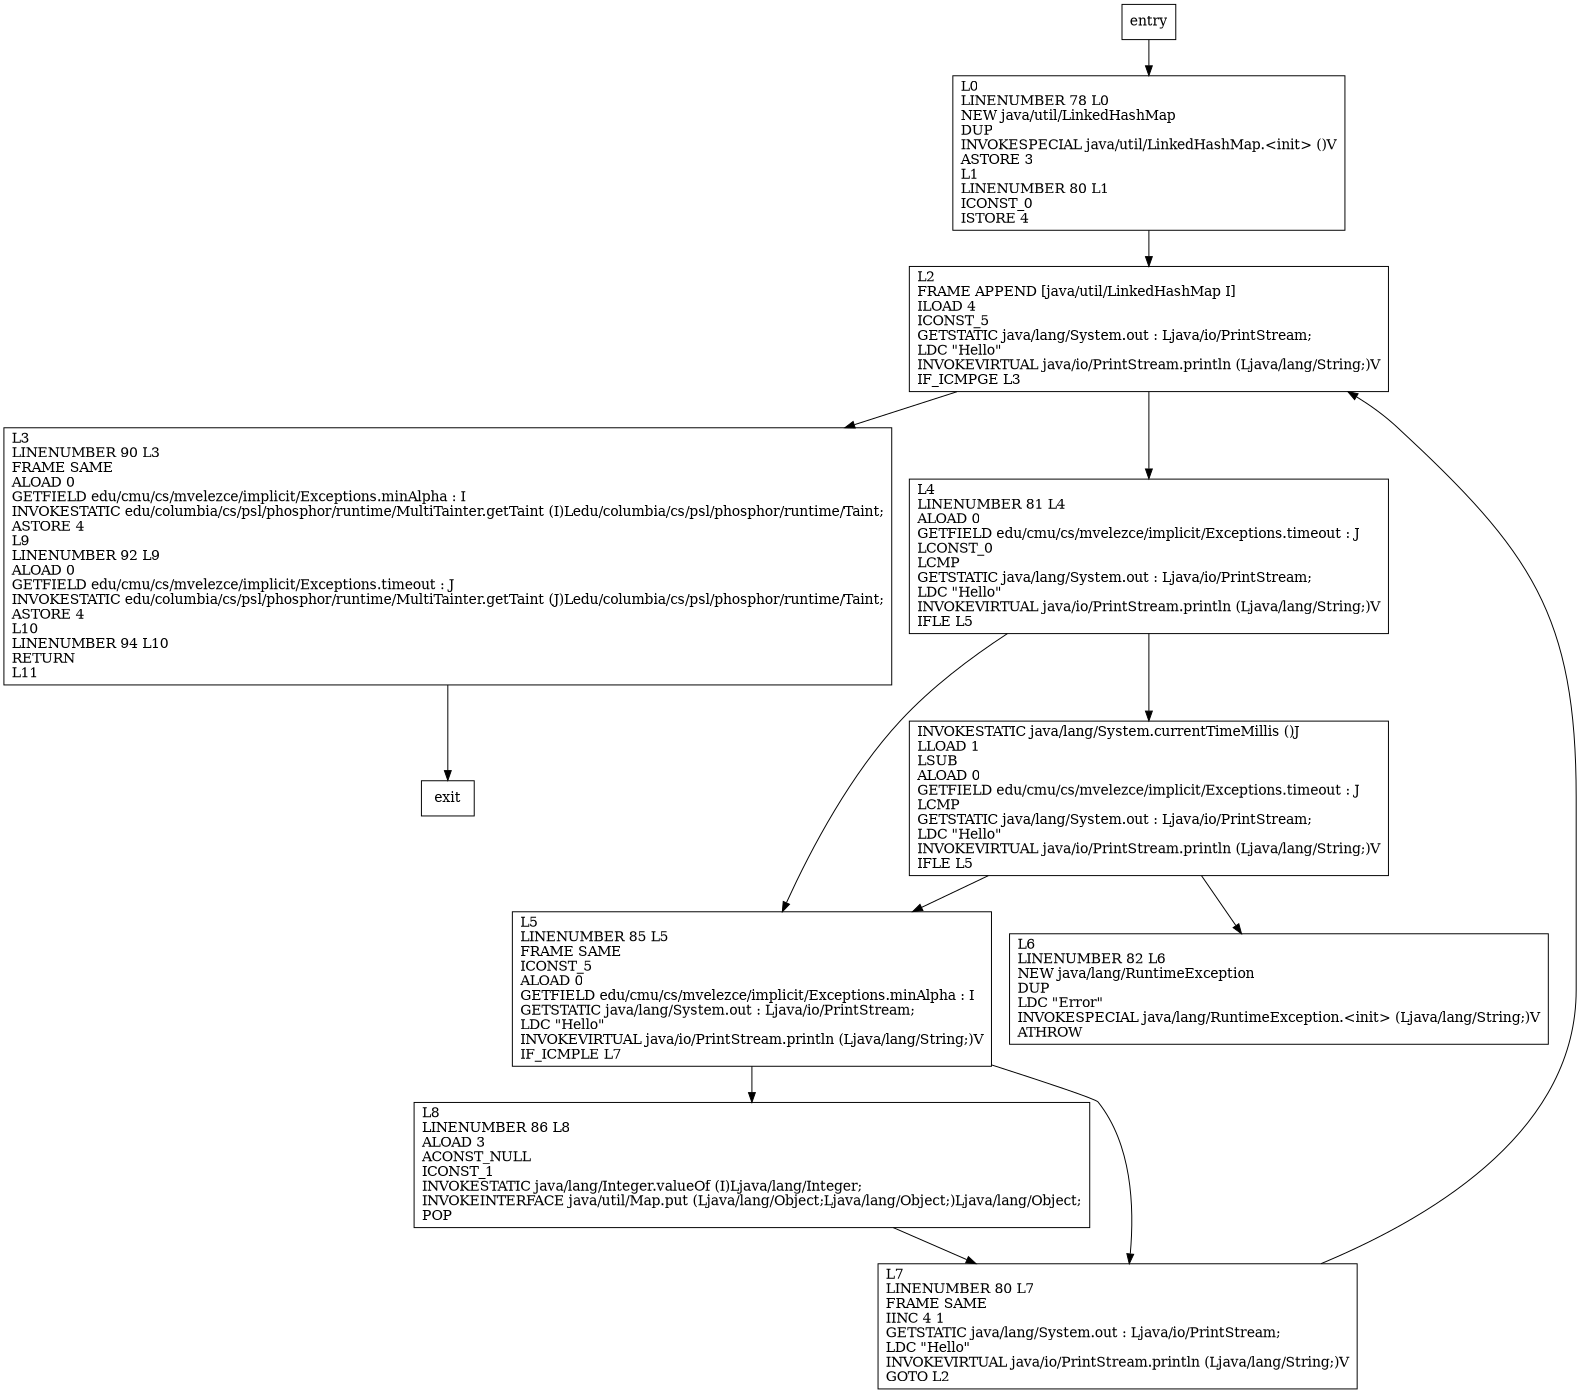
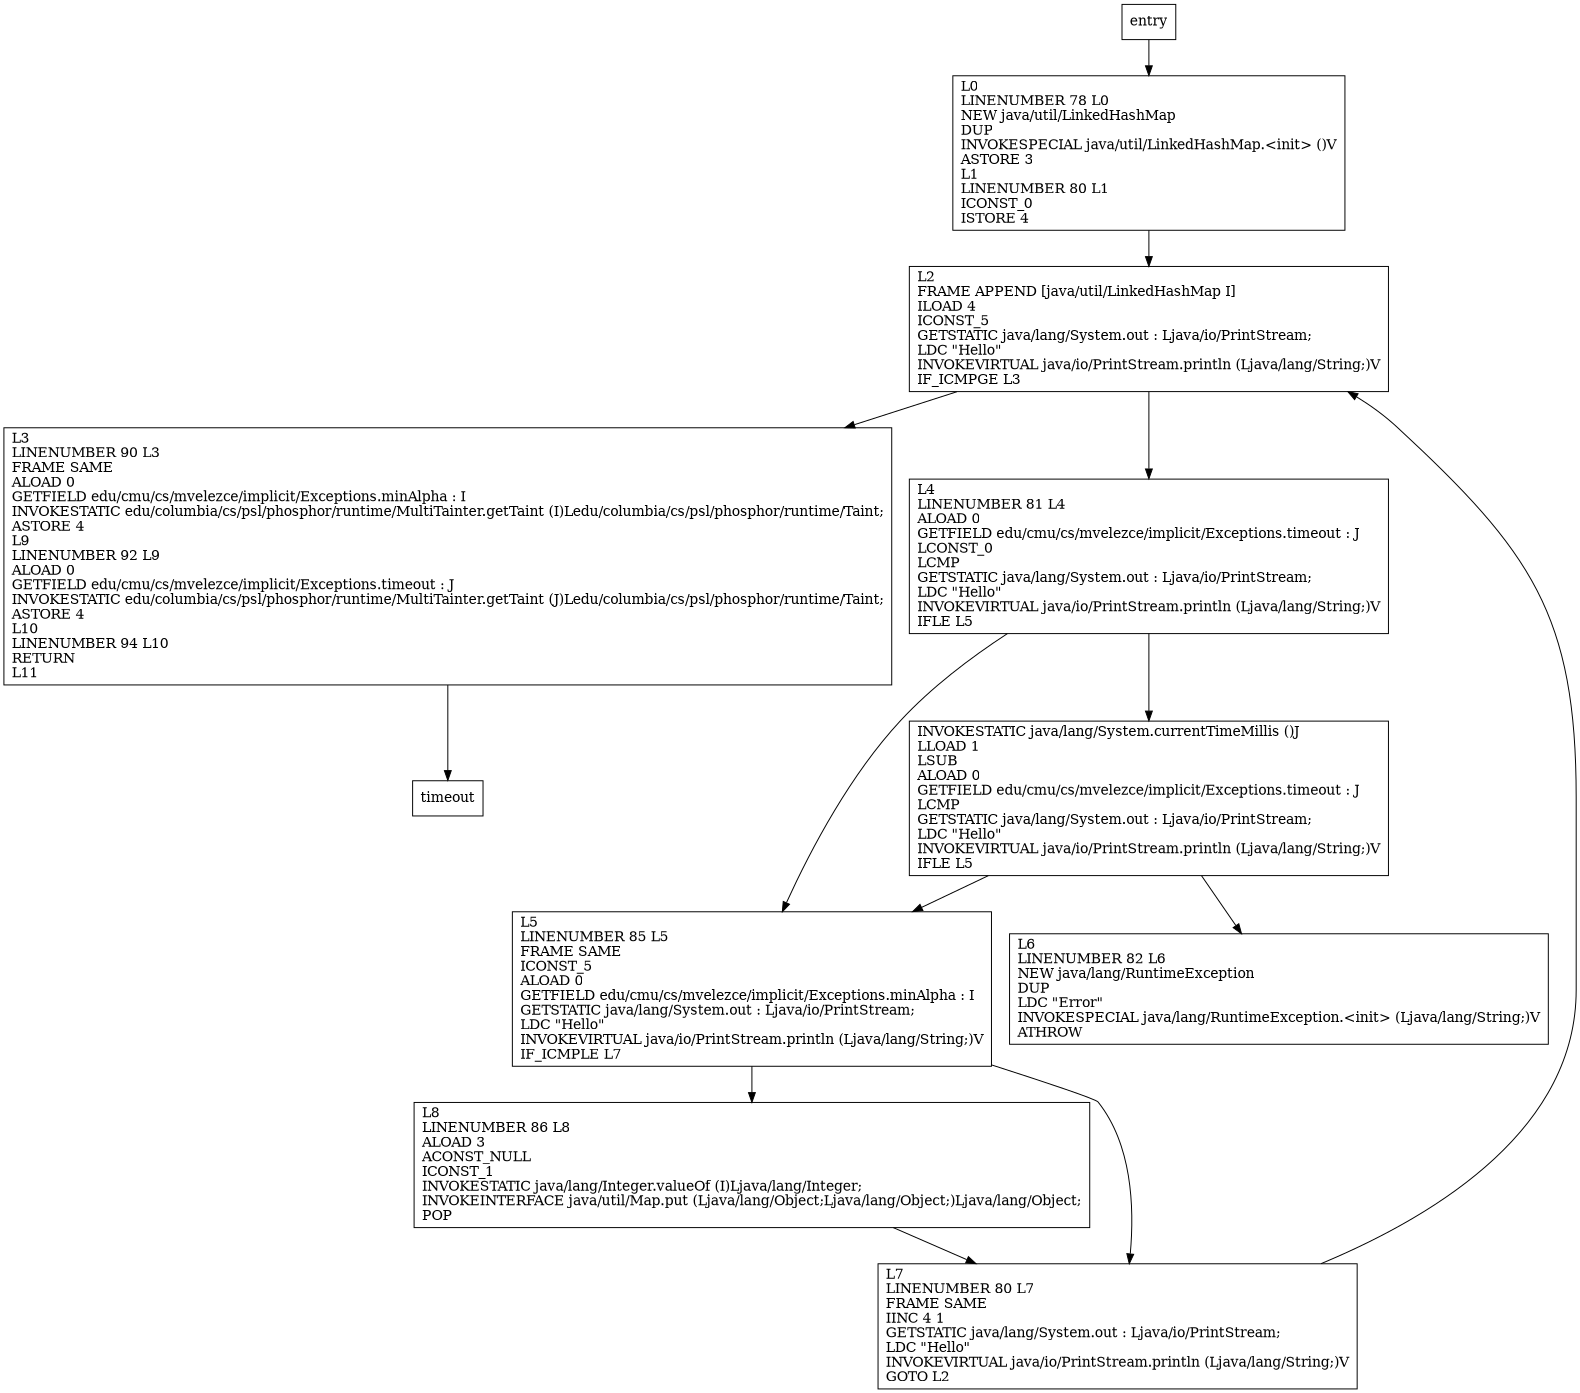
  digraph {
    node [shape=record]
    n1 [label="L0\lLINENUMBER 78 L0\lNEW java/util/LinkedHashMap\lDUP\lINVOKESPECIAL java/util/LinkedHashMap.\<init\> ()V\lASTORE 3\lL1\lLINENUMBER 80 L1\lICONST_0\lISTORE 4\l"]
    n2 [label="L2\lFRAME APPEND [java/util/LinkedHashMap I]\lILOAD 4\lICONST_5\lGETSTATIC java/lang/System.out : Ljava/io/PrintStream;\lLDC \"Hello\"\lINVOKEVIRTUAL java/io/PrintStream.println (Ljava/lang/String;)V\lIF_ICMPGE L3\l"]
    n3 [label="L3\lLINENUMBER 90 L3\lFRAME SAME\lALOAD 0\lGETFIELD edu/cmu/cs/mvelezce/implicit/Exceptions.minAlpha : I\lINVOKESTATIC edu/columbia/cs/psl/phosphor/runtime/MultiTainter.getTaint (I)Ledu/columbia/cs/psl/phosphor/runtime/Taint;\lASTORE 4\lL9\lLINENUMBER 92 L9\lALOAD 0\lGETFIELD edu/cmu/cs/mvelezce/implicit/Exceptions.timeout : J\lINVOKESTATIC edu/columbia/cs/psl/phosphor/runtime/MultiTainter.getTaint (J)Ledu/columbia/cs/psl/phosphor/runtime/Taint;\lASTORE 4\lL10\lLINENUMBER 94 L10\lRETURN\lL11\l"]
    n4 [label="L4\lLINENUMBER 81 L4\lALOAD 0\lGETFIELD edu/cmu/cs/mvelezce/implicit/Exceptions.timeout : J\lLCONST_0\lLCMP\lGETSTATIC java/lang/System.out : Ljava/io/PrintStream;\lLDC \"Hello\"\lINVOKEVIRTUAL java/io/PrintStream.println (Ljava/lang/String;)V\lIFLE L5\l"]
    n5 [label="L5\lLINENUMBER 85 L5\lFRAME SAME\lICONST_5\lALOAD 0\lGETFIELD edu/cmu/cs/mvelezce/implicit/Exceptions.minAlpha : I\lGETSTATIC java/lang/System.out : Ljava/io/PrintStream;\lLDC \"Hello\"\lINVOKEVIRTUAL java/io/PrintStream.println (Ljava/lang/String;)V\lIF_ICMPLE L7\l"]
    n6 [label="L8\lLINENUMBER 86 L8\lALOAD 3\lACONST_NULL\lICONST_1\lINVOKESTATIC java/lang/Integer.valueOf (I)Ljava/lang/Integer;\lINVOKEINTERFACE java/util/Map.put (Ljava/lang/Object;Ljava/lang/Object;)Ljava/lang/Object;\lPOP\l"]
    n7 [label="L7\lLINENUMBER 80 L7\lFRAME SAME\lIINC 4 1\lGETSTATIC java/lang/System.out : Ljava/io/PrintStream;\lLDC \"Hello\"\lINVOKEVIRTUAL java/io/PrintStream.println (Ljava/lang/String;)V\lGOTO L2\l"]
-   exit
+   exit [label=timeout]
    n9 [label="INVOKESTATIC java/lang/System.currentTimeMillis ()J\lLLOAD 1\lLSUB\lALOAD 0\lGETFIELD edu/cmu/cs/mvelezce/implicit/Exceptions.timeout : J\lLCMP\lGETSTATIC java/lang/System.out : Ljava/io/PrintStream;\lLDC \"Hello\"\lINVOKEVIRTUAL java/io/PrintStream.println (Ljava/lang/String;)V\lIFLE L5\l"]
    n10 [label="L6\lLINENUMBER 82 L6\lNEW java/lang/RuntimeException\lDUP\lLDC \"Error\"\lINVOKESPECIAL java/lang/RuntimeException.\<init\> (Ljava/lang/String;)V\lATHROW\l"]
    entry
    n1 -> n2
    n2 -> n3
    n2 -> n4
    n3 -> exit
    n4 -> n5
    n4 -> n9
    n5 -> n6
    n5 -> n7
    n6 -> n7
    n7 -> n2
    n9 -> n5
    n9 -> n10
    entry -> n1
  }
